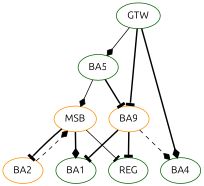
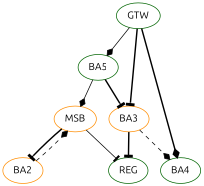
  strict digraph {
    fontname=Ubuntu
    node [color=darkgreen fontname=Ubuntu]
    edge [arrowhead=diamond fontname=Ubuntu style=bold]
-   n1 [label=BA1]
    n2 [color=darkorange label=BA2]
    n3 [color=darkorange label=MSB]
    n4 [label=REG]
-   n5 [color=darkorange label=BA9]
+   n5 [color=darkorange label=BA3]
    n6 [label=BA4]
    n7 [label=BA5]
    n8 [label=GTW]
    n2 -> n3 [style=dashed]
-   n3 -> n1
    n3 -> n2 [arrowhead=tee]
    n3 -> n4 [arrowhead=tee style=solid]
-   n5 -> n1 [arrowhead=tee]
    n5 -> n4 [arrowhead=tee]
    n5 -> n6 [style=dashed]
    n7 -> n3 [style=solid]
    n7 -> n5 [arrowhead=tee]
    n8 -> n5 [arrowhead=tee]
    n8 -> n6
    n8 -> n7 [style=solid]
  }
